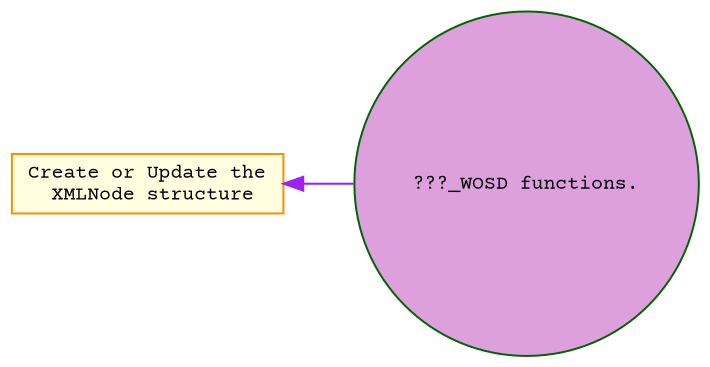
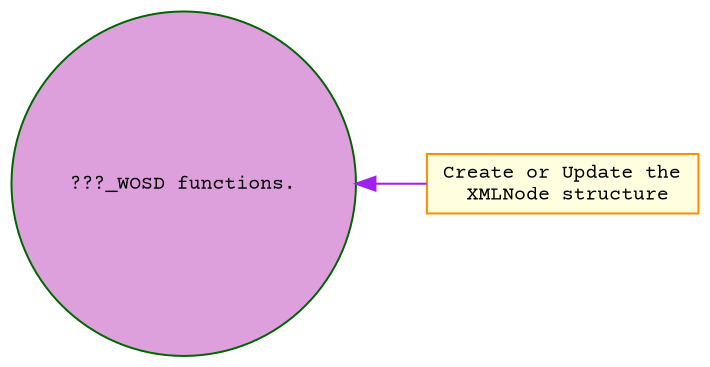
  digraph {
    rankdir=LR
    fontname="Courier Prime"
    node [fontname="Courier Prime" fontsize=10 style=filled]
    n1 [color=darkgreen fillcolor=plum fontcolor=black height=0.2 label="???_WOSD functions." shape=circle width=0.4]
    n2 [color=darkorange fillcolor=lightyellow height=0.2 label="Create or Update the\l XMLNode structure" shape=box width=0.4]
-   n2 -> n1 [color=purple dir=back fontname="Courier Prime" fontsize=10 labelfontname=Helvetica labelfontsize=10 shape=plaintext style=solid]
+   n1 -> n2 [color=purple dir=back fontname="Courier Prime" fontsize=10 labelfontname=Helvetica labelfontsize=10 shape=plaintext style=solid]
  }
